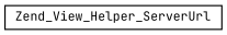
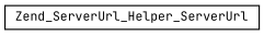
  digraph {
    rankdir=LR
    fontname="JetBrains Mono"
-   n1 [color=black fillcolor=white fontname="JetBrains Mono" fontsize=10 height=0.2 label=Zend_View_Helper_ServerUrl shape=record style=filled width=0.4]
+   n1 [color=black fillcolor=white fontname="JetBrains Mono" fontsize=10 height=0.2 label=Zend_ServerUrl_Helper_ServerUrl shape=record style=filled width=0.4]
  }
